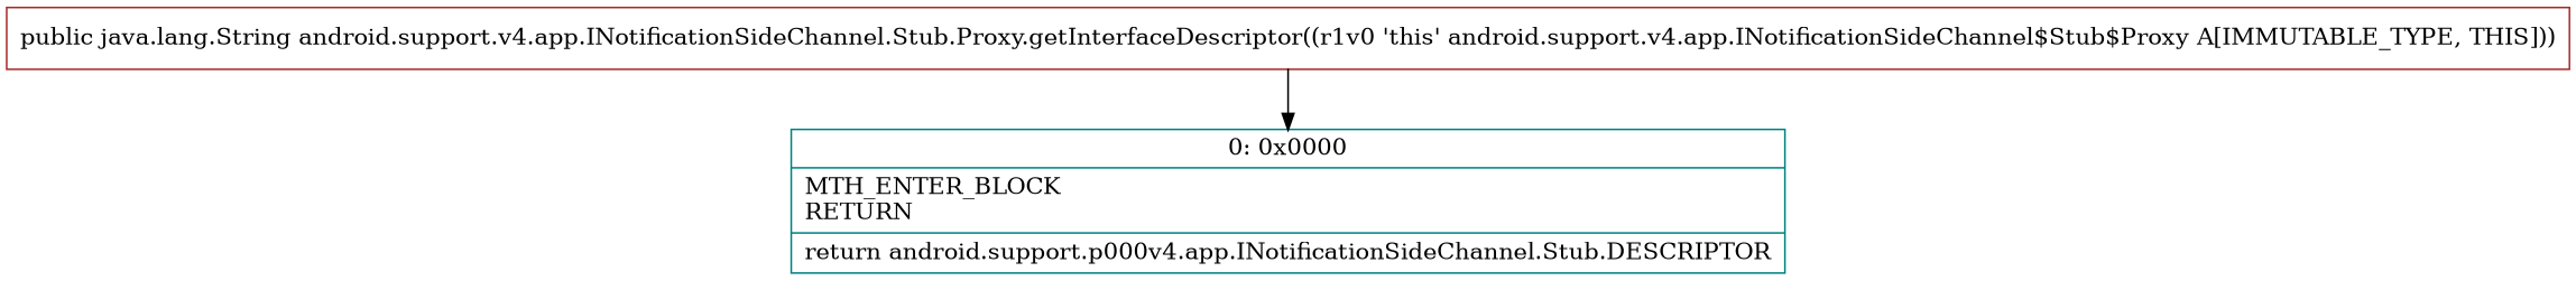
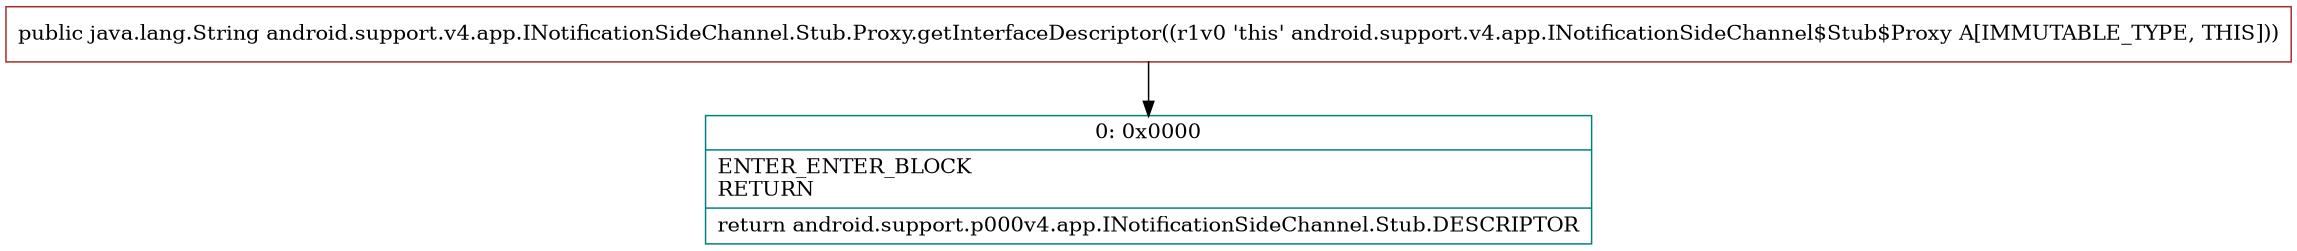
  digraph {
    node [shape=record]
-   n1 [label="{0\:\ 0x0000|MTH_ENTER_BLOCK\lRETURN\l|return android.support.p000v4.app.INotificationSideChannel.Stub.DESCRIPTOR\l}" color=teal]
+   n1 [label="{0\:\ 0x0000|ENTER_ENTER_BLOCK\lRETURN\l|return android.support.p000v4.app.INotificationSideChannel.Stub.DESCRIPTOR\l}" color=teal]
    n2 [label="{public java.lang.String android.support.v4.app.INotificationSideChannel.Stub.Proxy.getInterfaceDescriptor((r1v0 'this' android.support.v4.app.INotificationSideChannel$Stub$Proxy A[IMMUTABLE_TYPE, THIS])) }" color=brown]
    n2 -> n1
  }
